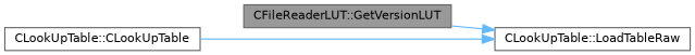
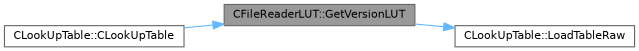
  digraph {
    rankdir=RL
    node [color=grey40 fillcolor=white fontname=Helvetica fontsize=10 shape=box style=filled]
    edge [color=steelblue1 dir=back fontname=Helvetica fontsize=10 labelfontname=Helvetica labelfontsize=10 style=solid]
    n1 [color=gray40 fillcolor=grey60 fontcolor=black height=0.2 label="CFileReaderLUT::GetVersionLUT" width=0.4]
    n2 [height=0.2 label="CLookUpTable::LoadTableRaw" width=0.4]
    n3 [height=0.2 label="CLookUpTable::CLookUpTable" width=0.4]
    n2 -> n1
-   n2 -> n3
+   n1 -> n3
  }
